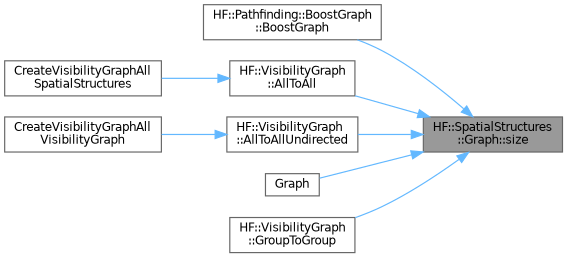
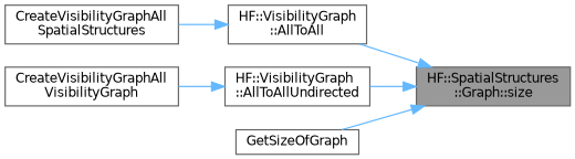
  digraph {
    rankdir=RL
    node [color=grey40 fillcolor=white fontname=Helvetica fontsize=10 shape=box style=filled]
    edge [color=steelblue1 dir=back fontname=Helvetica fontsize=10 labelfontname=Helvetica labelfontsize=10 style=solid]
    n1 [color=gray40 fillcolor=grey60 fontcolor=black height=0.2 label="HF::SpatialStructures\l::Graph::size" width=0.4]
-   n2 [height=0.2 label="HF::Pathfinding::BoostGraph\l::BoostGraph" width=0.4]
    n3 [height=0.2 label="HF::VisibilityGraph\l::AllToAll" width=0.4]
    n4 [height=0.2 label="HF::VisibilityGraph\l::AllToAllUndirected" width=0.4]
-   n5 [height=0.2 label="Graph" width=0.4]
-   n6 [height=0.2 label="HF::VisibilityGraph\l::GroupToGroup" width=0.4]
+   n5 [height=0.2 label=GetSizeOfGraph width=0.4]
    n7 [height=0.2 label="CreateVisibilityGraphAll\lSpatialStructures" width=0.4]
    n8 [height=0.2 label="CreateVisibilityGraphAll\lVisibilityGraph" width=0.4]
-   n1 -> n2
    n1 -> n3
    n1 -> n4
    n1 -> n5
-   n1 -> n6
    n3 -> n7
    n4 -> n8
  }
